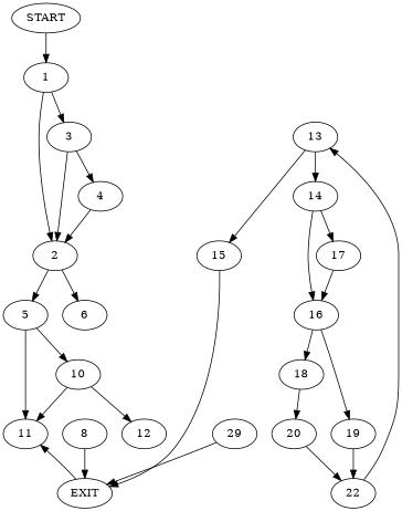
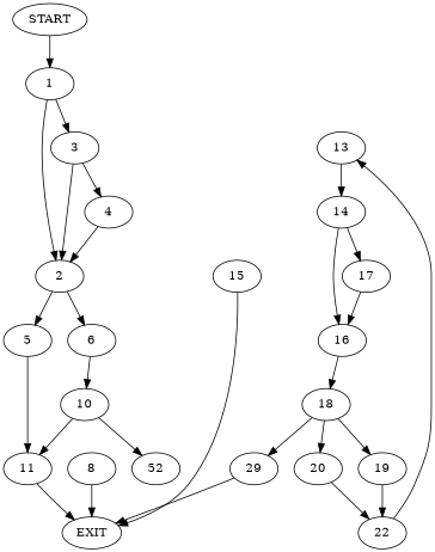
  digraph {
    n1 [label=START]
    1
    2
    3
    n5 [label=EXIT]
    5
    6
    4
    10
    11
-   12
+   12 [label=52]
    8
    13
    14
    15
    16
    17
    18
    19
    20
    n21 [label=29]
    22
    n1 -> 1
    1 -> 2
    1 -> 3
    2 -> 5
    2 -> 6
    3 -> 2
    3 -> 4
-   5 -> 10
+   6 -> 10
    5 -> 11
    4 -> 2
    10 -> 11
    10 -> 12
-   n5 -> 11
+   11 -> n5
    8 -> n5
    13 -> 14
-   13 -> 15
    14 -> 16
    14 -> 17
    15 -> n5
    16 -> 18
-   16 -> 19
+   18 -> 19
    17 -> 16
    18 -> 20
+   18 -> n21
    19 -> 22
    20 -> 22
    n21 -> n5
    22 -> 13
  }
